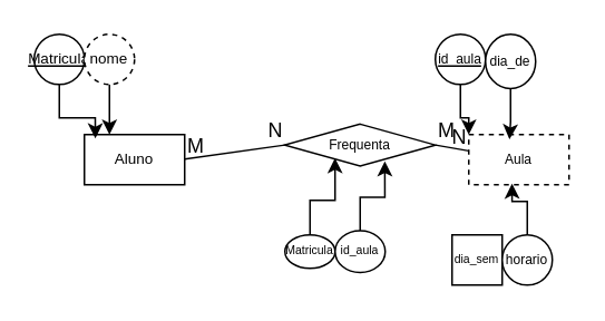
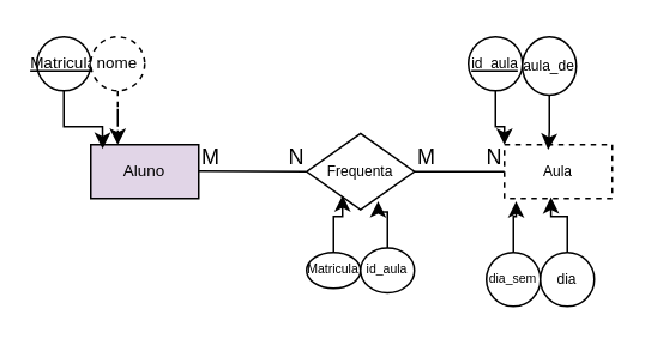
  <mxCell id="0" />
  <mxCell id="1" parent="0" />
- <mxCell id="2" value="Aluno" style="whiteSpace=wrap;html=1;align=center;strokeWidth=1;fontSize=9;" vertex="1" parent="1"><mxGeometry x="50" y="80" width="60" height="30" as="geometry" /></mxCell>
+ <mxCell id="2" value="Aluno" style="whiteSpace=wrap;html=1;align=center;strokeWidth=1;fontSize=9;fillColor=#e1d5e7;" vertex="1" parent="1"><mxGeometry x="50" y="80" width="60" height="30" as="geometry" /></mxCell>
  <mxCell id="3" value="Matricula" style="ellipse;whiteSpace=wrap;html=1;align=center;fontStyle=4;strokeWidth=1;fontSize=9;" vertex="1" parent="1"><mxGeometry x="20" y="20" width="30" height="30.0" as="geometry" /></mxCell>
  <mxCell id="4" style="edgeStyle=orthogonalEdgeStyle;rounded=0;orthogonalLoop=1;jettySize=auto;html=1;entryX=0.109;entryY=0.076;entryDx=0;entryDy=0;entryPerimeter=0;strokeWidth=1;fontSize=9;" edge="1" parent="1" source="3" target="2"><mxGeometry relative="1" as="geometry" /></mxCell>
- <mxCell id="5" style="edgeStyle=orthogonalEdgeStyle;rounded=0;orthogonalLoop=1;jettySize=auto;html=1;entryX=0.25;entryY=0;entryDx=0;entryDy=0;" edge="1" parent="1" source="6" target="2"><mxGeometry relative="1" as="geometry"><Array as="points" /></mxGeometry></mxCell>
+ <mxCell id="5" style="edgeStyle=orthogonalEdgeStyle;rounded=0;orthogonalLoop=1;jettySize=auto;html=1;entryX=0.25;entryY=0;entryDx=0;entryDy=0;dashed=1;" edge="1" parent="1" source="6" target="2"><mxGeometry relative="1" as="geometry"><Array as="points" /></mxGeometry></mxCell>
  <mxCell id="6" value="nome" style="ellipse;whiteSpace=wrap;html=1;align=center;strokeWidth=1;fontSize=9;dashed=1;" vertex="1" parent="1"><mxGeometry x="50" y="20" width="30" height="30" as="geometry" /></mxCell>
  <mxCell id="7" value="Aula" style="whiteSpace=wrap;html=1;align=center;fontSize=8;dashed=1;" vertex="1" parent="1"><mxGeometry x="280" y="80" width="60" height="30" as="geometry" /></mxCell>
  <mxCell id="8" style="edgeStyle=orthogonalEdgeStyle;rounded=0;orthogonalLoop=1;jettySize=auto;html=1;entryX=0;entryY=0;entryDx=0;entryDy=0;fontSize=8;" edge="1" parent="1" source="9" target="7"><mxGeometry relative="1" as="geometry" /></mxCell>
  <mxCell id="9" value="id_aula" style="ellipse;whiteSpace=wrap;html=1;align=center;fontStyle=4;fontSize=8;" vertex="1" parent="1"><mxGeometry x="260" y="20" width="30" height="30" as="geometry" /></mxCell>
- <mxCell id="10" value="dia_de" style="ellipse;whiteSpace=wrap;html=1;align=center;fontSize=8;" vertex="1" parent="1"><mxGeometry x="290" y="20" width="30" height="32.5" as="geometry" /></mxCell>
+ <mxCell id="10" value="aula_de" style="ellipse;whiteSpace=wrap;html=1;align=center;fontSize=8;" vertex="1" parent="1"><mxGeometry x="290" y="20" width="30" height="32.5" as="geometry" /></mxCell>
  <mxCell id="11" style="edgeStyle=orthogonalEdgeStyle;rounded=0;orthogonalLoop=1;jettySize=auto;html=1;entryX=0.406;entryY=0.095;entryDx=0;entryDy=0;entryPerimeter=0;" edge="1" parent="1" source="10" target="7"><mxGeometry relative="1" as="geometry" /></mxCell>
- <mxCell id="12" value="dia_sem" style="whiteSpace=wrap;html=1;align=center;fontSize=7;rounded=0;" vertex="1" parent="1"><mxGeometry x="270" y="140" width="30" height="30" as="geometry" /></mxCell>
- <mxCell id="14" value="horario" style="ellipse;whiteSpace=wrap;html=1;align=center;fontSize=8;" vertex="1" parent="1"><mxGeometry x="300" y="140" width="30" height="30" as="geometry" /></mxCell>
+ <mxCell id="12" value="dia_sem" style="ellipse;whiteSpace=wrap;html=1;align=center;fontSize=7;" vertex="1" parent="1"><mxGeometry x="270" y="140" width="30" height="30" as="geometry" /></mxCell>
+ <mxCell id="13" style="edgeStyle=orthogonalEdgeStyle;rounded=0;orthogonalLoop=1;jettySize=auto;html=1;entryX=0.109;entryY=1.052;entryDx=0;entryDy=0;entryPerimeter=0;" edge="1" parent="1" source="12" target="7"><mxGeometry relative="1" as="geometry" /></mxCell>
+ <mxCell id="14" value="dia" style="ellipse;whiteSpace=wrap;html=1;align=center;fontSize=8;" vertex="1" parent="1"><mxGeometry x="300" y="140" width="30" height="30" as="geometry" /></mxCell>
  <mxCell id="15" style="edgeStyle=orthogonalEdgeStyle;rounded=0;orthogonalLoop=1;jettySize=auto;html=1;entryX=0.431;entryY=0.978;entryDx=0;entryDy=0;entryPerimeter=0;" edge="1" parent="1" source="14" target="7"><mxGeometry relative="1" as="geometry" /></mxCell>
- <mxCell id="16" value="Frequenta" style="shape=rhombus;perimeter=rhombusPerimeter;whiteSpace=wrap;html=1;align=center;fontSize=8;" vertex="1" parent="1"><mxGeometry x="170" y="73.75" width="90" height="25" as="geometry" /></mxCell>
+ <mxCell id="16" value="Frequenta" style="shape=rhombus;perimeter=rhombusPerimeter;whiteSpace=wrap;html=1;align=center;fontSize=8;" vertex="1" parent="1"><mxGeometry x="170" y="73.75" width="60" height="42.5" as="geometry" /></mxCell>
  <mxCell id="17" value="" style="endArrow=none;html=1;rounded=0;exitX=1;exitY=0.5;exitDx=0;exitDy=0;" edge="1" parent="1" source="16" target="7"><mxGeometry relative="1" as="geometry"><mxPoint x="230" y="90" as="sourcePoint" /><mxPoint x="390" y="90" as="targetPoint" /></mxGeometry></mxCell>
  <mxCell id="18" value="M" style="resizable=0;html=1;whiteSpace=wrap;align=left;verticalAlign=bottom;" connectable="0" vertex="1" parent="17"><mxGeometry x="-1" relative="1" as="geometry" /></mxCell>
  <mxCell id="19" value="N" style="resizable=0;html=1;whiteSpace=wrap;align=right;verticalAlign=bottom;" connectable="0" vertex="1" parent="17"><mxGeometry x="1" relative="1" as="geometry" /></mxCell>
  <mxCell id="20" value="" style="endArrow=none;html=1;rounded=0;exitX=1;exitY=0.5;exitDx=0;exitDy=0;entryX=0;entryY=0.5;entryDx=0;entryDy=0;" edge="1" parent="1" target="16"><mxGeometry relative="1" as="geometry"><mxPoint x="110" y="94.66" as="sourcePoint" /><mxPoint x="160" y="94.66" as="targetPoint" /></mxGeometry></mxCell>
  <mxCell id="21" value="M" style="resizable=0;html=1;whiteSpace=wrap;align=left;verticalAlign=bottom;" connectable="0" vertex="1" parent="20"><mxGeometry x="-1" relative="1" as="geometry" /></mxCell>
  <mxCell id="22" value="N" style="resizable=0;html=1;whiteSpace=wrap;align=right;verticalAlign=bottom;" connectable="0" vertex="1" parent="20"><mxGeometry x="1" relative="1" as="geometry" /></mxCell>
  <mxCell id="23" value="Matricula" style="ellipse;whiteSpace=wrap;html=1;align=center;fontSize=7;" vertex="1" parent="1"><mxGeometry x="170" y="140" width="30" height="20" as="geometry" /></mxCell>
  <mxCell id="24" style="edgeStyle=orthogonalEdgeStyle;rounded=0;orthogonalLoop=1;jettySize=auto;html=1;entryX=0.333;entryY=0.812;entryDx=0;entryDy=0;entryPerimeter=0;" edge="1" parent="1" source="23" target="16"><mxGeometry relative="1" as="geometry" /></mxCell>
  <mxCell id="25" value="id_aula" style="ellipse;whiteSpace=wrap;html=1;align=center;fontSize=7;" vertex="1" parent="1"><mxGeometry x="200" y="137.5" width="30" height="25" as="geometry" /></mxCell>
  <mxCell id="26" style="edgeStyle=orthogonalEdgeStyle;rounded=0;orthogonalLoop=1;jettySize=auto;html=1;entryX=0.664;entryY=0.889;entryDx=0;entryDy=0;entryPerimeter=0;" edge="1" parent="1" source="25" target="16"><mxGeometry relative="1" as="geometry" /></mxCell>
